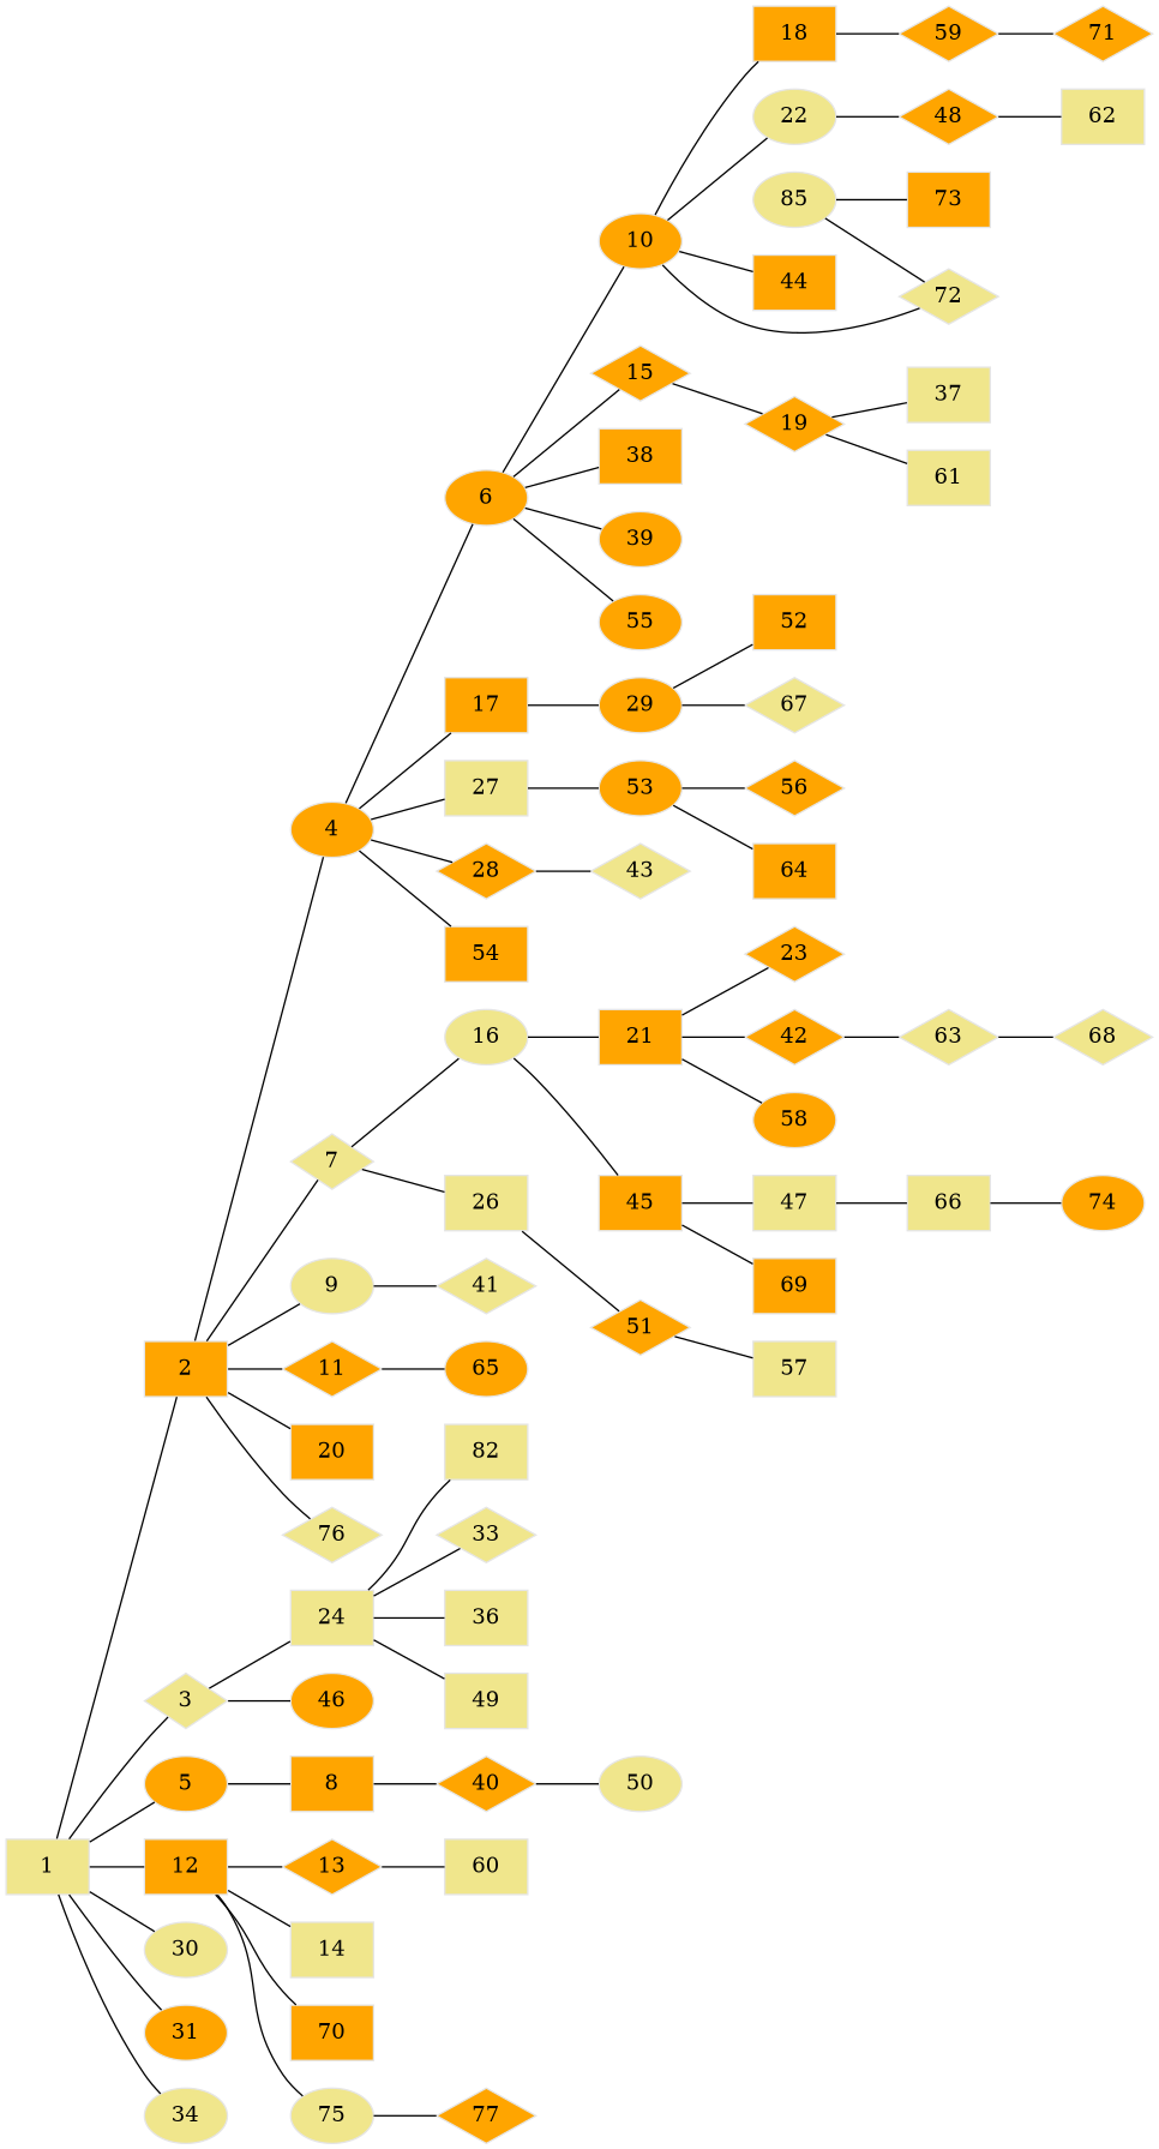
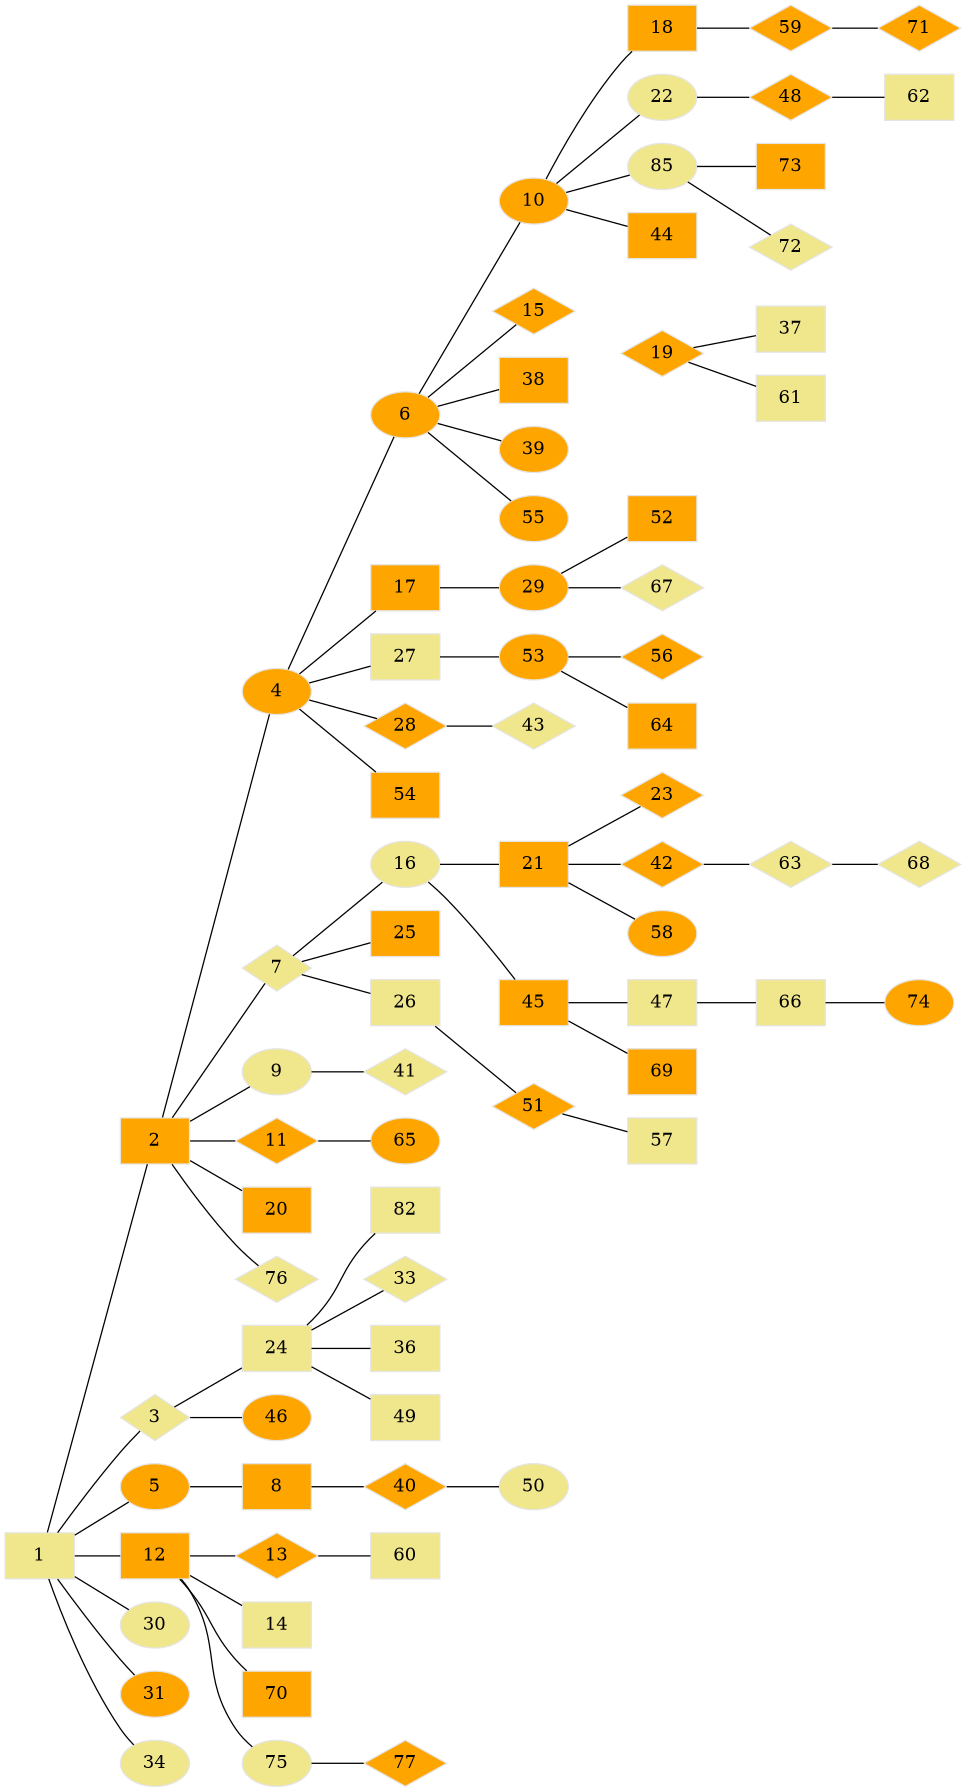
  graph {
    rankdir=LR
    node [color=gray90 fillcolor=orange shape=box style=filled]
    1 [fillcolor=khaki]
    2
    3 [fillcolor=khaki shape=diamond]
    5 [shape=ellipse]
    12
    30 [fillcolor=khaki shape=ellipse]
    31 [shape=ellipse]
    34 [fillcolor=khaki shape=ellipse]
    4 [shape=ellipse]
    7 [fillcolor=khaki shape=diamond]
    9 [fillcolor=khaki shape=ellipse]
    11 [shape=diamond]
    20
    76 [fillcolor=khaki shape=diamond]
    24 [fillcolor=khaki]
    46 [shape=ellipse]
    8
    13 [shape=diamond]
    14 [fillcolor=khaki]
    70
    75 [fillcolor=khaki shape=ellipse]
    6 [shape=ellipse]
    17
    27 [fillcolor=khaki]
    28 [shape=diamond]
    54
    16 [fillcolor=khaki shape=ellipse]
+   25
    26 [fillcolor=khaki]
    41 [fillcolor=khaki shape=diamond]
    65 [shape=ellipse]
    n32 [fillcolor=khaki label=82]
    33 [fillcolor=khaki shape=diamond]
    36 [fillcolor=khaki]
    49 [fillcolor=khaki]
    10 [shape=ellipse]
    15 [shape=diamond]
    38
    39 [shape=ellipse]
    55 [shape=ellipse]
    29 [shape=ellipse]
    53 [shape=ellipse]
    43 [fillcolor=khaki shape=diamond]
    40 [shape=diamond]
    18
    22 [fillcolor=khaki shape=ellipse]
    n47 [fillcolor=khaki label=85 shape=ellipse]
    44
    19 [shape=diamond]
    21
    45
    51 [shape=diamond]
    50 [fillcolor=khaki shape=ellipse]
    59 [shape=diamond]
    48 [shape=diamond]
    72 [fillcolor=khaki shape=diamond]
    73
    60 [fillcolor=khaki]
    77 [shape=diamond]
    37 [fillcolor=khaki]
    61 [fillcolor=khaki]
    23 [shape=diamond]
    42 [shape=diamond]
    58 [shape=ellipse]
    47 [fillcolor=khaki]
    69
    52
    67 [fillcolor=khaki shape=diamond]
    71 [shape=diamond]
    63 [fillcolor=khaki shape=diamond]
    62 [fillcolor=khaki]
    57 [fillcolor=khaki]
    56 [shape=diamond]
    64
    68 [fillcolor=khaki shape=diamond]
    66 [fillcolor=khaki]
    74 [shape=ellipse]
    1 -- 2
    1 -- 3
    1 -- 5
    1 -- 12
    1 -- 30
    1 -- 31
    1 -- 34
    2 -- 4
    2 -- 7
    2 -- 9
    2 -- 11
    2 -- 20
    2 -- 76
    3 -- 24
    3 -- 46
    5 -- 8
    12 -- 13
    12 -- 14
    12 -- 70
    12 -- 75
    4 -- 6
    4 -- 17
    4 -- 27
    4 -- 28
    4 -- 54
    7 -- 16
+   7 -- 25
    7 -- 26
    9 -- 41
    11 -- 65
    24 -- n32
    24 -- 33
    24 -- 36
    24 -- 49
    8 -- 40
    13 -- 60
    75 -- 77
    6 -- 10
    6 -- 15
    6 -- 38
    6 -- 39
    6 -- 55
    17 -- 29
    27 -- 53
    28 -- 43
    16 -- 21
    16 -- 45
    26 -- 51
    10 -- 18
    10 -- 22
-   10 -- 72
+   10 -- n47
    10 -- 44
-   15 -- 19
    29 -- 52
    29 -- 67
    53 -- 56
    53 -- 64
    40 -- 50
    18 -- 59
    22 -- 48
    n47 -- 72
    n47 -- 73
    19 -- 37
    19 -- 61
    21 -- 23
    21 -- 42
    21 -- 58
    45 -- 47
    45 -- 69
    51 -- 57
    59 -- 71
    48 -- 62
    42 -- 63
    47 -- 66
    63 -- 68
    66 -- 74
  }
